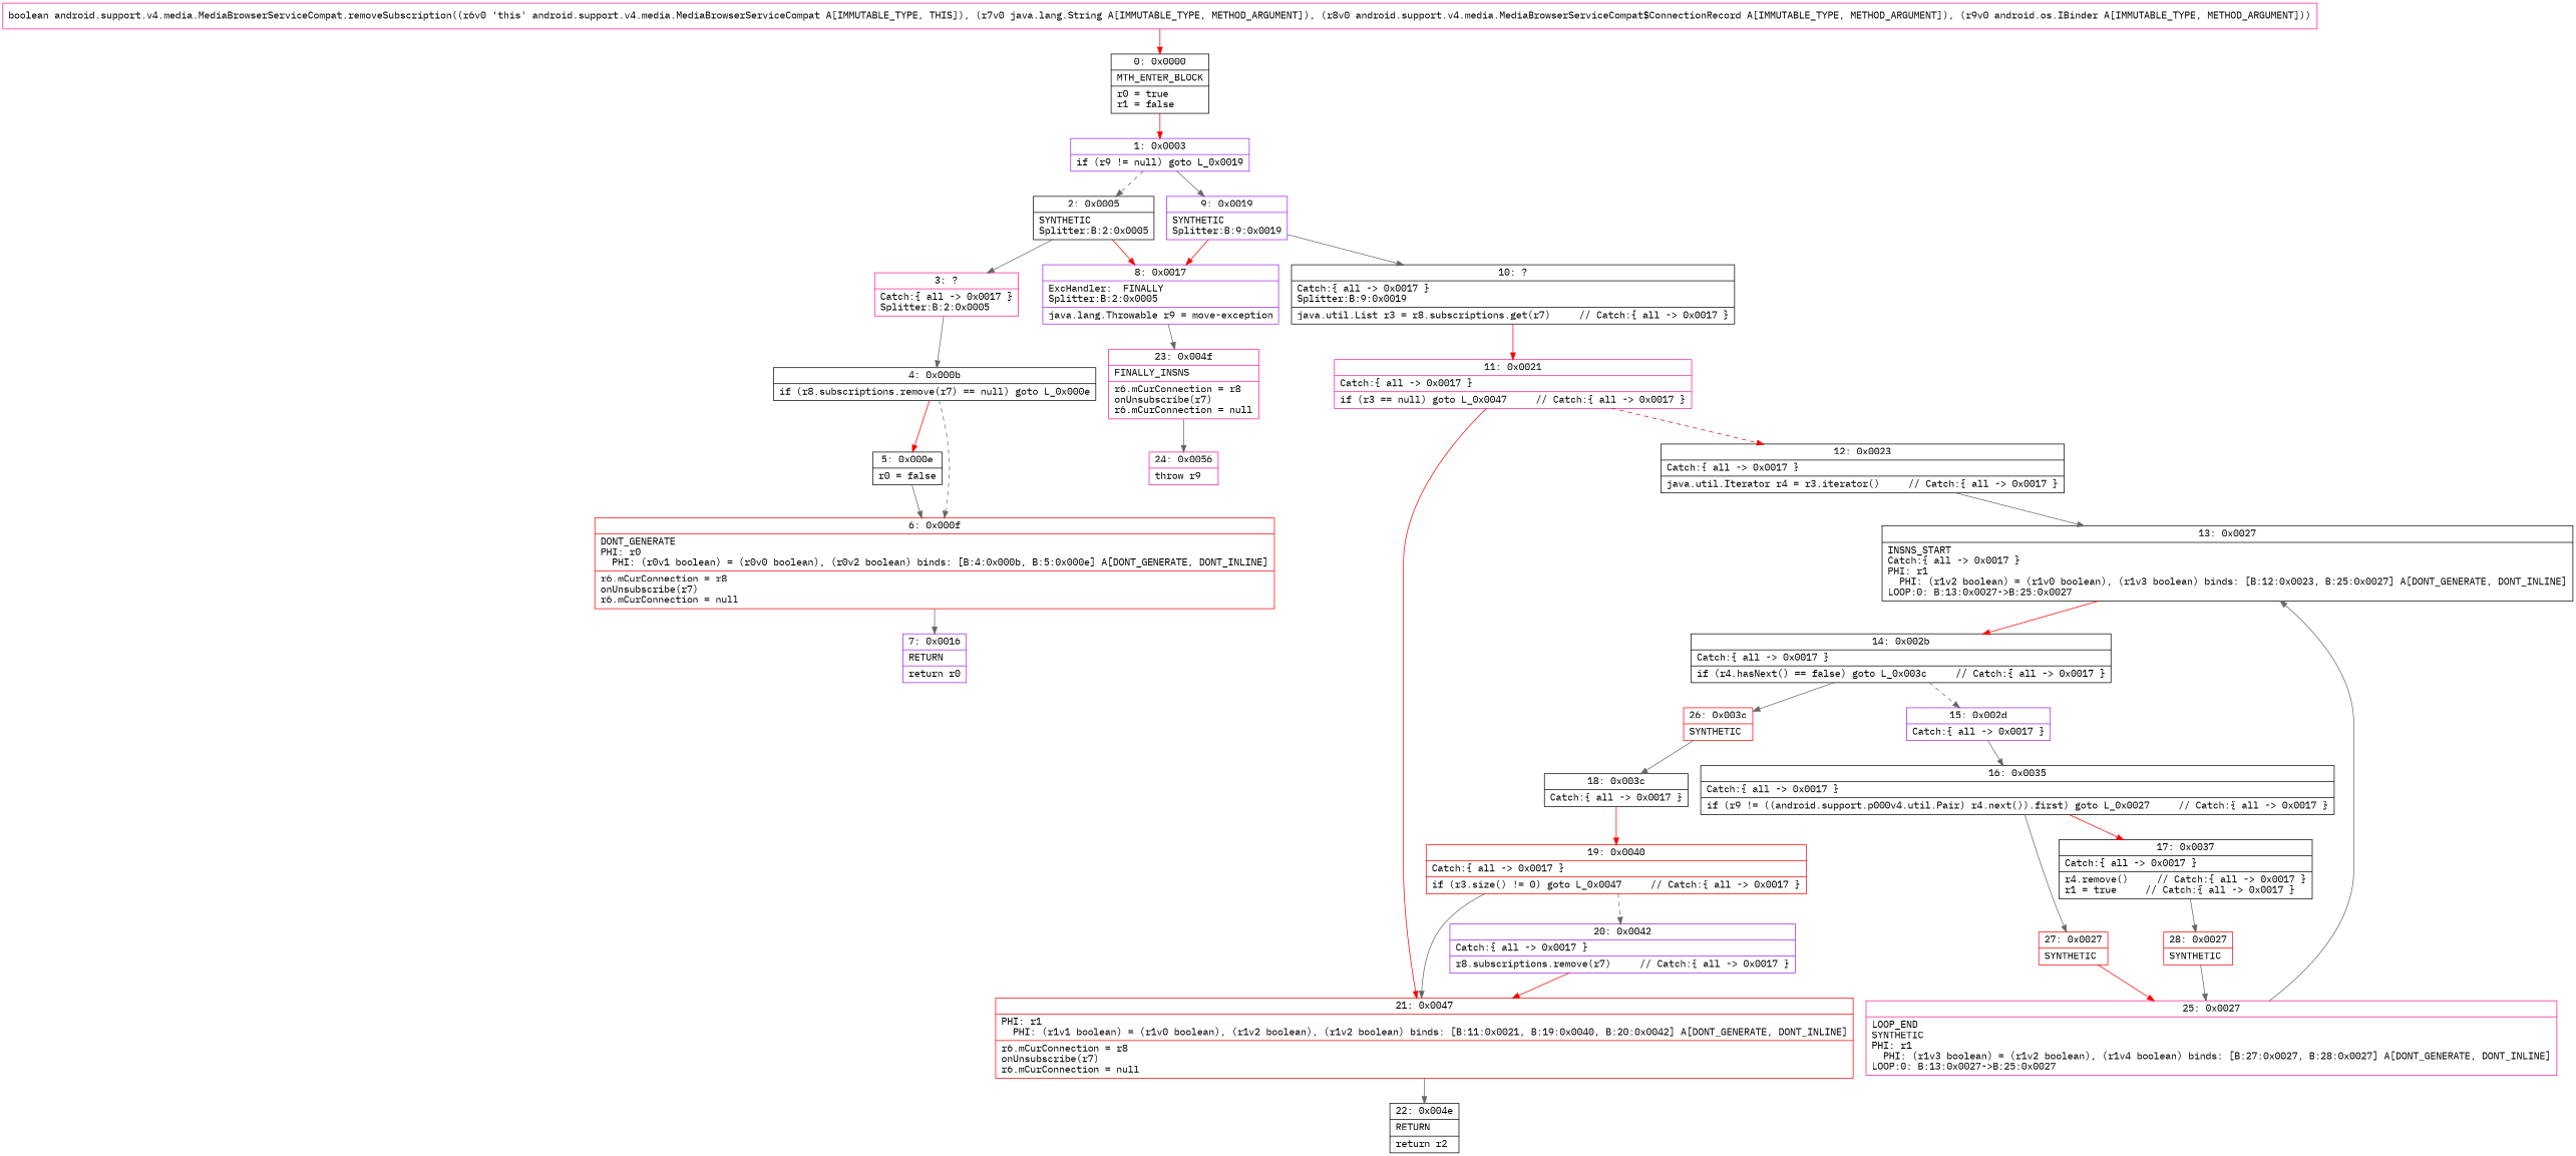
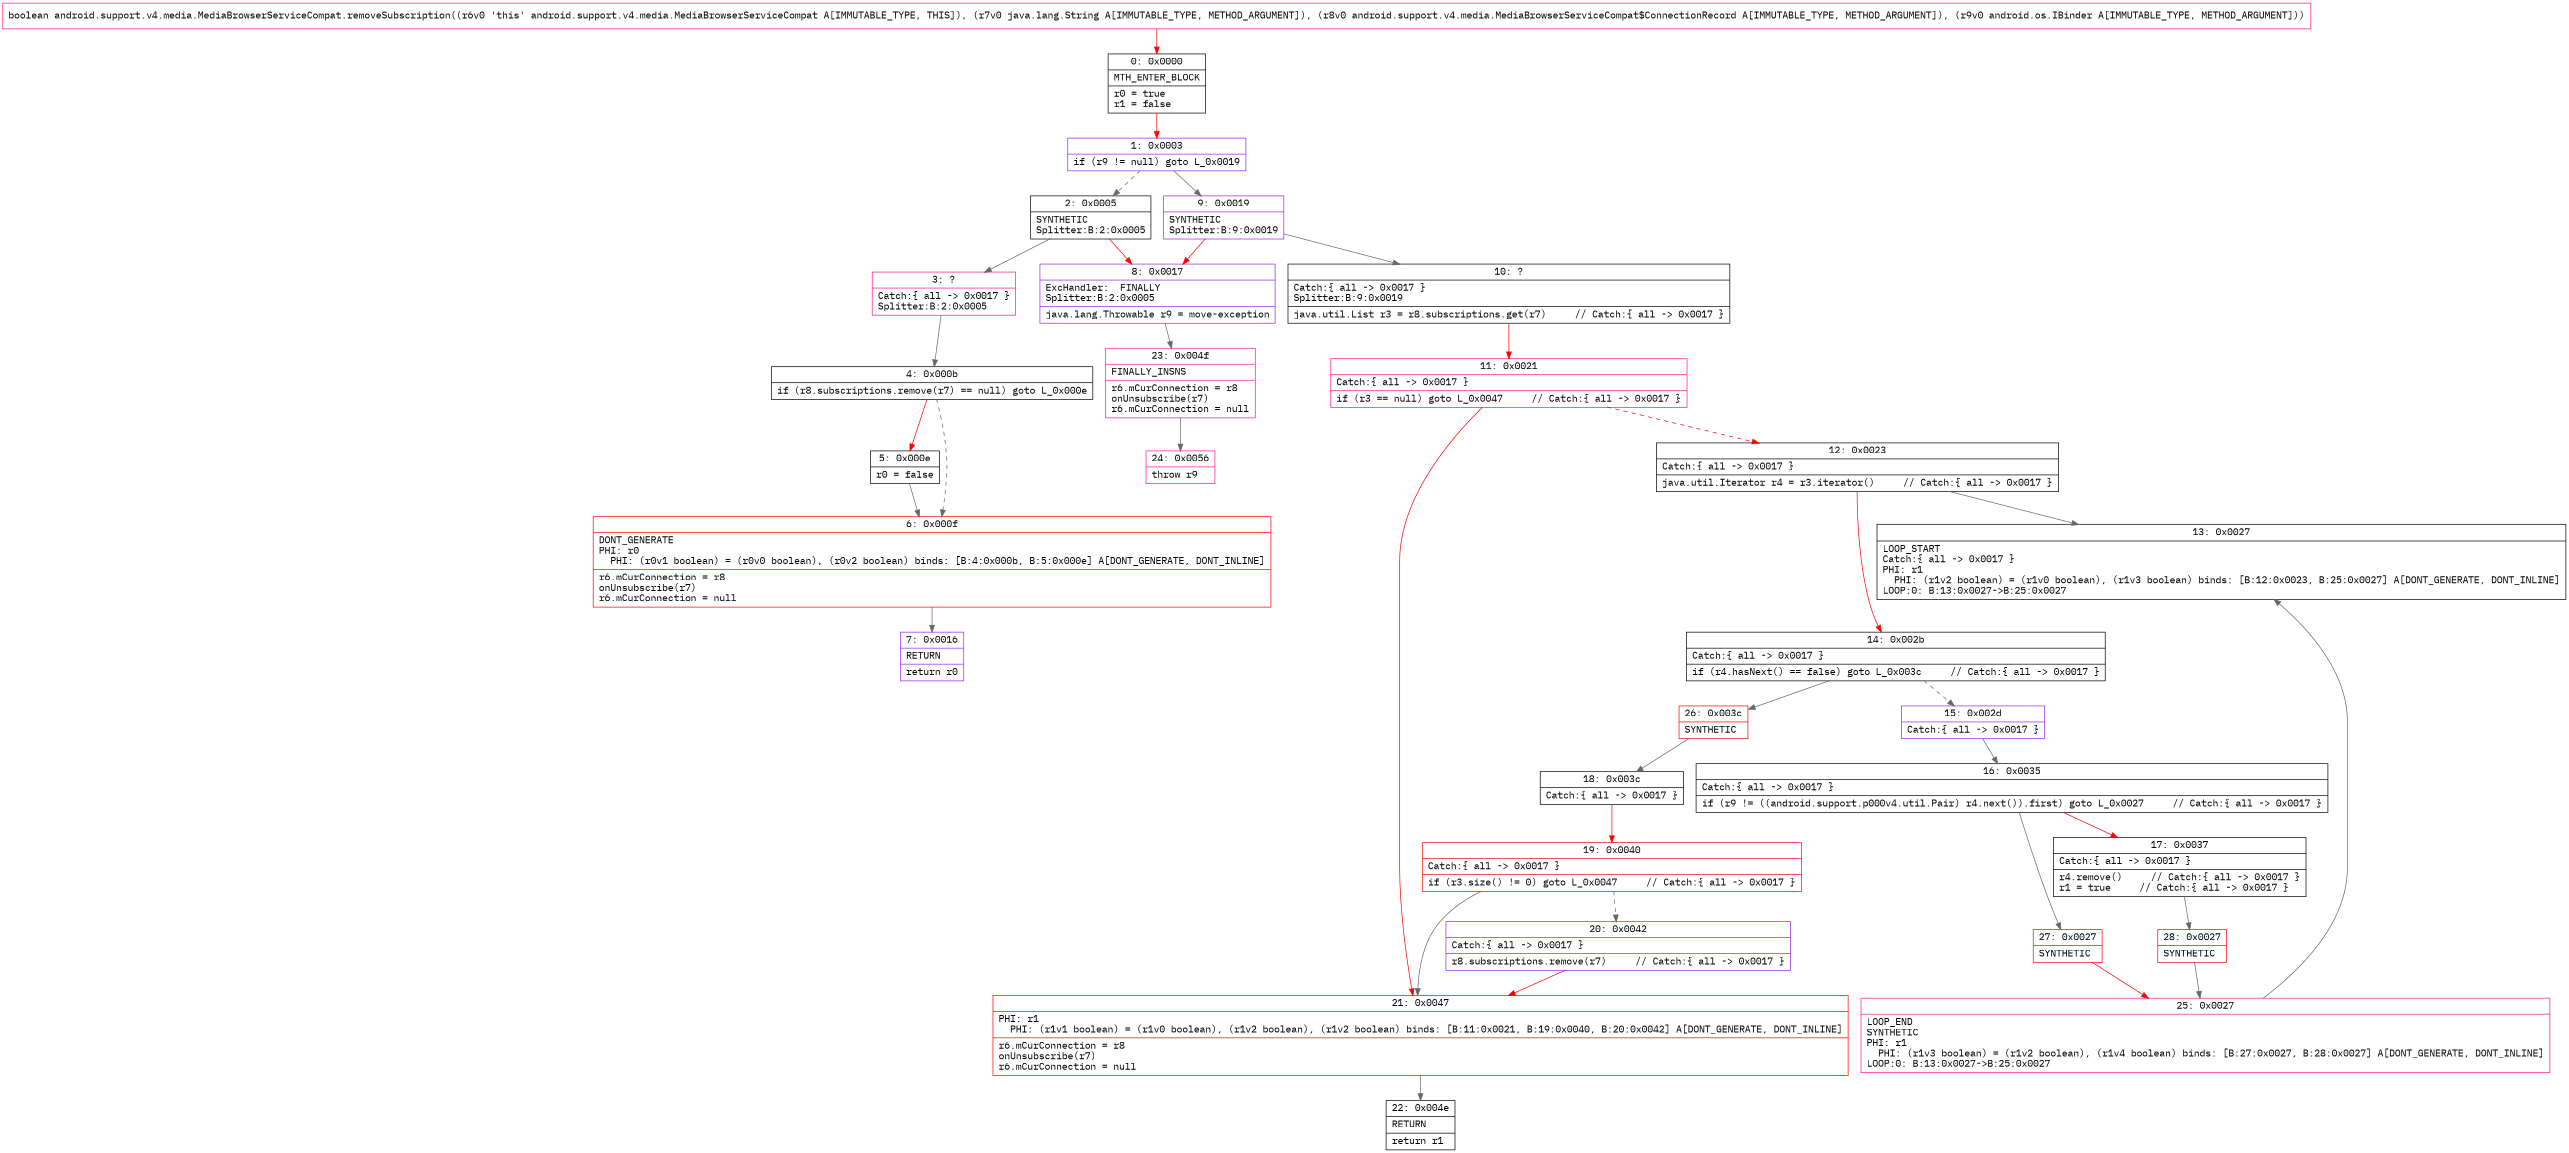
  digraph {
    fontname="IBM Plex Mono"
    node [color=black fontname="IBM Plex Mono" shape=record]
    edge [color=gray40 fontname="IBM Plex Mono"]
    n1 [label="{0\:\ 0x0000|MTH_ENTER_BLOCK\l|r0 = true\lr1 = false\l}"]
    n2 [color=purple label="{1\:\ 0x0003|if (r9 != null) goto L_0x0019\l}"]
    n3 [label="{2\:\ 0x0005|SYNTHETIC\lSplitter:B:2:0x0005\l}"]
    n4 [color=purple label="{9\:\ 0x0019|SYNTHETIC\lSplitter:B:9:0x0019\l}"]
    n5 [color=deeppink label="{3\:\ ?|Catch:\{ all \-\> 0x0017 \}\lSplitter:B:2:0x0005\l}"]
    n6 [color=purple label="{8\:\ 0x0017|ExcHandler:  FINALLY\lSplitter:B:2:0x0005\l|java.lang.Throwable r9 = move\-exception\l}"]
    n7 [label="{10\:\ ?|Catch:\{ all \-\> 0x0017 \}\lSplitter:B:9:0x0019\l|java.util.List r3 = r8.subscriptions.get(r7)     \/\/ Catch:\{ all \-\> 0x0017 \}\l}"]
    n8 [label="{4\:\ 0x000b|if (r8.subscriptions.remove(r7) == null) goto L_0x000e\l}"]
    n9 [color=deeppink label="{23\:\ 0x004f|FINALLY_INSNS\l|r6.mCurConnection = r8\lonUnsubscribe(r7)\lr6.mCurConnection = null\l}"]
    n10 [label="{5\:\ 0x000e|r0 = false\l}"]
    n11 [color=red label="{6\:\ 0x000f|DONT_GENERATE\lPHI: r0 \l  PHI: (r0v1 boolean) = (r0v0 boolean), (r0v2 boolean) binds: [B:4:0x000b, B:5:0x000e] A[DONT_GENERATE, DONT_INLINE]\l|r6.mCurConnection = r8\lonUnsubscribe(r7)\lr6.mCurConnection = null\l}"]
    n12 [color=purple label="{7\:\ 0x0016|RETURN\l|return r0\l}"]
    n13 [color=deeppink label="{24\:\ 0x0056|throw r9\l}"]
    n14 [color=deeppink label="{11\:\ 0x0021|Catch:\{ all \-\> 0x0017 \}\l|if (r3 == null) goto L_0x0047     \/\/ Catch:\{ all \-\> 0x0017 \}\l}"]
    n15 [label="{12\:\ 0x0023|Catch:\{ all \-\> 0x0017 \}\l|java.util.Iterator r4 = r3.iterator()     \/\/ Catch:\{ all \-\> 0x0017 \}\l}"]
    n16 [color=red label="{21\:\ 0x0047|PHI: r1 \l  PHI: (r1v1 boolean) = (r1v0 boolean), (r1v2 boolean), (r1v2 boolean) binds: [B:11:0x0021, B:19:0x0040, B:20:0x0042] A[DONT_GENERATE, DONT_INLINE]\l|r6.mCurConnection = r8\lonUnsubscribe(r7)\lr6.mCurConnection = null\l}"]
-   n17 [label="{13\:\ 0x0027|INSNS_START\lCatch:\{ all \-\> 0x0017 \}\lPHI: r1 \l  PHI: (r1v2 boolean) = (r1v0 boolean), (r1v3 boolean) binds: [B:12:0x0023, B:25:0x0027] A[DONT_GENERATE, DONT_INLINE]\lLOOP:0: B:13:0x0027\-\>B:25:0x0027\l}"]
-   n18 [label="{22\:\ 0x004e|RETURN\l|return r2\l}"]
+   n17 [label="{13\:\ 0x0027|LOOP_START\lCatch:\{ all \-\> 0x0017 \}\lPHI: r1 \l  PHI: (r1v2 boolean) = (r1v0 boolean), (r1v3 boolean) binds: [B:12:0x0023, B:25:0x0027] A[DONT_GENERATE, DONT_INLINE]\lLOOP:0: B:13:0x0027\-\>B:25:0x0027\l}"]
+   n18 [label="{22\:\ 0x004e|RETURN\l|return r1\l}"]
    n19 [label="{14\:\ 0x002b|Catch:\{ all \-\> 0x0017 \}\l|if (r4.hasNext() == false) goto L_0x003c     \/\/ Catch:\{ all \-\> 0x0017 \}\l}"]
    n20 [color=purple label="{15\:\ 0x002d|Catch:\{ all \-\> 0x0017 \}\l}"]
    n21 [color=red label="{26\:\ 0x003c|SYNTHETIC\l}"]
    n22 [label="{16\:\ 0x0035|Catch:\{ all \-\> 0x0017 \}\l|if (r9 != ((android.support.p000v4.util.Pair) r4.next()).first) goto L_0x0027     \/\/ Catch:\{ all \-\> 0x0017 \}\l}"]
    n23 [label="{18\:\ 0x003c|Catch:\{ all \-\> 0x0017 \}\l}"]
    n24 [label="{17\:\ 0x0037|Catch:\{ all \-\> 0x0017 \}\l|r4.remove()     \/\/ Catch:\{ all \-\> 0x0017 \}\lr1 = true     \/\/ Catch:\{ all \-\> 0x0017 \}\l}"]
    n25 [color=red label="{27\:\ 0x0027|SYNTHETIC\l}"]
    n26 [color=red label="{28\:\ 0x0027|SYNTHETIC\l}"]
    n27 [color=deeppink label="{25\:\ 0x0027|LOOP_END\lSYNTHETIC\lPHI: r1 \l  PHI: (r1v3 boolean) = (r1v2 boolean), (r1v4 boolean) binds: [B:27:0x0027, B:28:0x0027] A[DONT_GENERATE, DONT_INLINE]\lLOOP:0: B:13:0x0027\-\>B:25:0x0027\l}"]
    n28 [color=red label="{19\:\ 0x0040|Catch:\{ all \-\> 0x0017 \}\l|if (r3.size() != 0) goto L_0x0047     \/\/ Catch:\{ all \-\> 0x0017 \}\l}"]
    n29 [color=purple label="{20\:\ 0x0042|Catch:\{ all \-\> 0x0017 \}\l|r8.subscriptions.remove(r7)     \/\/ Catch:\{ all \-\> 0x0017 \}\l}"]
    n30 [color=deeppink label="{boolean android.support.v4.media.MediaBrowserServiceCompat.removeSubscription((r6v0 'this' android.support.v4.media.MediaBrowserServiceCompat A[IMMUTABLE_TYPE, THIS]), (r7v0 java.lang.String A[IMMUTABLE_TYPE, METHOD_ARGUMENT]), (r8v0 android.support.v4.media.MediaBrowserServiceCompat$ConnectionRecord A[IMMUTABLE_TYPE, METHOD_ARGUMENT]), (r9v0 android.os.IBinder A[IMMUTABLE_TYPE, METHOD_ARGUMENT])) }"]
    n1 -> n2 [color=red]
    n2 -> n3 [style=dashed]
    n2 -> n4
    n3 -> n5
    n3 -> n6 [color=red]
    n4 -> n6 [color=red]
    n4 -> n7
    n5 -> n8
    n6 -> n9
    n7 -> n14 [color=red]
    n8 -> n10 [color=red]
    n8 -> n11 [style=dashed]
    n9 -> n13
    n10 -> n11
    n11 -> n12
    n14 -> n15 [color=red style=dashed]
    n14 -> n16 [color=red]
    n15 -> n17
    n16 -> n18
-   n17 -> n19 [color=red]
+   n15 -> n19 [color=red]
    n19 -> n20 [style=dashed]
    n19 -> n21
    n20 -> n22
    n21 -> n23
    n22 -> n24 [color=red style=solid]
    n22 -> n25
    n23 -> n28 [color=red]
    n24 -> n26
    n25 -> n27 [color=red]
    n26 -> n27
    n27 -> n17
    n28 -> n16
    n28 -> n29 [style=dashed]
    n29 -> n16 [color=red]
    n30 -> n1 [color=red]
  }
